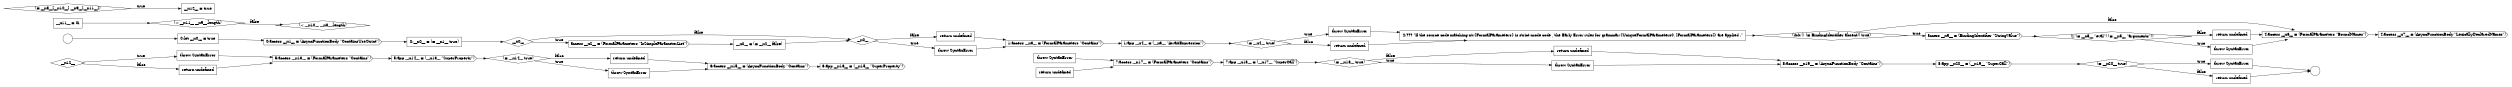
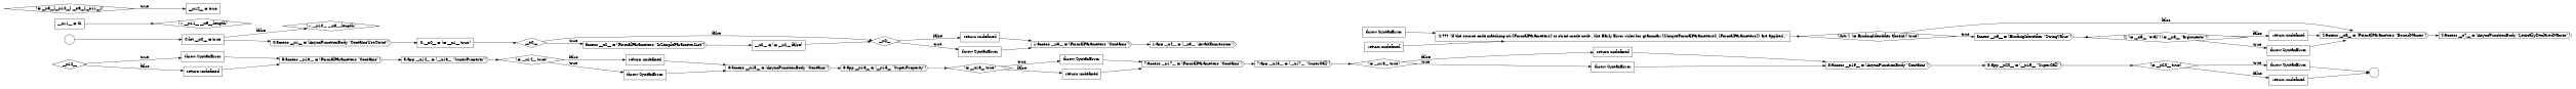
  digraph {
    rankdir=LR
    node [color=black fillcolor=white shape=none style=filled]
    edge [color=black]
    n1 [label=<<font color="black">     <table border="0" cellborder="1" cellspacing="0" cellpadding="10">       <tr><td align="left">throw SyntaxError</td></tr>     </table>   </font>> margin=0]
    n2 [label=" " shape=circle]
    n3 [label=<<font color="black">     <table border="0" cellborder="1" cellspacing="0" cellpadding="10">       <tr><td align="left">0:let __x0__ = true</td></tr>     </table>   </font>> margin=0]
    n4 [label=<<font color="black">0:access __x1__ = (AsyncFunctionBody &quot;ContainsUseStrict&quot;)</font>> shape=cds]
    n5 [label=<<font color="black">     <table border="0" cellborder="1" cellspacing="0" cellpadding="10">       <tr><td align="left">0:__x0__ = (= __x1__ true)</td></tr>     </table>   </font>> margin=0]
    n6 [label=<<font color="black">__x0__</font>> shape=diamond]
    n7 [label=<<font color="black">     <table border="0" cellborder="1" cellspacing="0" cellpadding="10">       <tr><td align="left">return undefined</td></tr>     </table>   </font>> margin=0]
    n8 [label=<<font color="black">8:access __x19__ = (AsyncFunctionBody &quot;Contains&quot;)</font>> shape=cds]
    n9 [label=<<font color="black">8:app __x20__ = (__x19__ &quot;SuperCall&quot;)</font>> shape=cds]
    n10 [label=<<font color="black">(= __x20__ true)</font>> shape=diamond]
    n11 [label=<<font color="black">__x0__</font>> shape=diamond]
    n12 [label=<<font color="black">     <table border="0" cellborder="1" cellspacing="0" cellpadding="10">       <tr><td align="left">return undefined</td></tr>     </table>   </font>> margin=0]
    n13 [label=<<font color="black">     <table border="0" cellborder="1" cellspacing="0" cellpadding="10">       <tr><td align="left">throw SyntaxError</td></tr>     </table>   </font>> margin=0]
    n14 [label=<<font color="black">1:access __x3__ = (FormalParameters &quot;Contains&quot;)</font>> shape=cds]
    n15 [label=<<font color="black">7:app __x18__ = (__x17__ &quot;SuperCall&quot;)</font>> shape=cds]
    n16 [label=<<font color="black">(= __x18__ true)</font>> shape=diamond]
    n17 [label=<<font color="black">     <table border="0" cellborder="1" cellspacing="0" cellpadding="10">       <tr><td align="left">throw SyntaxError</td></tr>     </table>   </font>> margin=0]
    n18 [label=<<font color="black">access __x2__ = (FormalParameters &quot;IsSimpleParameterList&quot;)</font>> shape=cds]
    n19 [label=<<font color="black">1:app __x4__ = (__x3__ &quot;AwaitExpression&quot;)</font>> shape=cds]
    n20 [label=<<font color="black">     <table border="0" cellborder="1" cellspacing="0" cellpadding="10">       <tr><td align="left">return undefined</td></tr>     </table>   </font>> margin=0]
    n21 [label=<<font color="black">     <table border="0" cellborder="1" cellspacing="0" cellpadding="10">       <tr><td align="left">__x0__ = (= __x2__ false)</td></tr>     </table>   </font>> margin=0]
    n22 [label=<<font color="black">5:app __x14__ = (__x13__ &quot;SuperProperty&quot;)</font>> shape=cds]
    n23 [label=<<font color="black">(= __x14__ true)</font>> shape=diamond]
    n24 [label=<<font color="black">     <table border="0" cellborder="1" cellspacing="0" cellpadding="10">       <tr><td align="left">return undefined</td></tr>     </table>   </font>> margin=0]
    n25 [label=<<font color="black">     <table border="0" cellborder="1" cellspacing="0" cellpadding="10">       <tr><td align="left">throw SyntaxError</td></tr>     </table>   </font>> margin=0]
    n26 [label=<<font color="black">6:access __x15__ = (AsyncFunctionBody &quot;Contains&quot;)</font>> shape=cds]
    n27 [label=<<font color="black">6:app __x16__ = (__x15__ &quot;SuperProperty&quot;)</font>> shape=cds]
-   n28 [label=<<font color="black">(= __x4__ true)</font>> shape=diamond]
    n29 [label=<<font color="black">     <table border="0" cellborder="1" cellspacing="0" cellpadding="10">       <tr><td align="left">throw SyntaxError</td></tr>     </table>   </font>> margin=0]
    n30 [label=<<font color="black">     <table border="0" cellborder="1" cellspacing="0" cellpadding="10">       <tr><td align="left">return undefined</td></tr>     </table>   </font>> margin=0]
    n31 [label=<<font color="black">4:access __x6__ = (FormalParameters &quot;BoundNames&quot;)</font>> shape=cds]
    n32 [label=<<font color="black">4:access __x7__ = (AsyncFunctionBody &quot;LexicallyDeclaredNames&quot;)</font>> shape=cds]
    n33 [label=<<font color="black">     <table border="0" cellborder="1" cellspacing="0" cellpadding="10">       <tr><td align="left">__x11__ = 0i</td></tr>     </table>   </font>> margin=0]
    n34 [label=<<font color="black">(&lt; __x11__ __x9__.length)</font>> shape=diamond]
    n35 [label=<<font color="black">(&lt; __x10__ __x8__.length)</font>> shape=diamond]
    n36 [label=<<font color="black">__x12__</font>> shape=diamond]
    n37 [label=<<font color="black">     <table border="0" cellborder="1" cellspacing="0" cellpadding="10">       <tr><td align="left">throw SyntaxError</td></tr>     </table>   </font>> margin=0]
    n38 [label=<<font color="black">     <table border="0" cellborder="1" cellspacing="0" cellpadding="10">       <tr><td align="left">return undefined</td></tr>     </table>   </font>> margin=0]
    n39 [label=<<font color="black">5:access __x13__ = (FormalParameters &quot;Contains&quot;)</font>> shape=cds]
    n40 [label=<<font color="black">     <table border="0" cellborder="1" cellspacing="0" cellpadding="10">       <tr><td align="left">2:??? &quot;If the source code matching nt:{FormalParameters} is strict mode code , the Early Error rules for grammar:{UniqueFormalParameters0, [FormalParameters]} are applied .&quot;</td></tr>     </table>   </font>> margin=0]
    n41 [label=<<font color="black">(&amp;&amp; (! (= BindingIdentifier absent)) true)</font>> shape=diamond]
    n42 [label=<<font color="black">access __x5__ = (BindingIdentifier &quot;StringValue&quot;)</font>> shape=cds]
    n43 [label=<<font color="black">     <table border="0" cellborder="1" cellspacing="0" cellpadding="10">       <tr><td align="left">throw SyntaxError</td></tr>     </table>   </font>> margin=0]
    n44 [label=<<font color="black">7:access __x17__ = (FormalParameters &quot;Contains&quot;)</font>> shape=cds]
    n45 [label=<<font color="black">     <table border="0" cellborder="1" cellspacing="0" cellpadding="10">       <tr><td align="left">return undefined</td></tr>     </table>   </font>> margin=0]
    n46 [label=" " shape=circle]
+   n47 [label=<<font color="black">(= __x16__ true)</font>> shape=diamond]
    n48 [label=<<font color="black">     <table border="0" cellborder="1" cellspacing="0" cellpadding="10">       <tr><td align="left">return undefined</td></tr>     </table>   </font>> margin=0]
    n49 [label=<<font color="black">(|| (= __x5__ &quot;eval&quot;) (= __x5__ &quot;arguments&quot;))</font>> shape=diamond]
    n50 [label=<<font color="black">     <table border="0" cellborder="1" cellspacing="0" cellpadding="10">       <tr><td align="left">throw SyntaxError</td></tr>     </table>   </font>> margin=0]
    n51 [label=<<font color="black">(= __x8__[__x10__] __x9__[__x11__])</font>> shape=diamond]
    n52 [label=<<font color="black">     <table border="0" cellborder="1" cellspacing="0" cellpadding="10">       <tr><td align="left">__x12__ = true</td></tr>     </table>   </font>> margin=0]
    n1 -> n2
    n3 -> n4
    n4 -> n5
    n5 -> n6
    n6 -> n11 [label=<<font color="black">false</font>>]
    n6 -> n18 [label=<<font color="black">true</font>>]
    n7 -> n8
    n8 -> n9
    n9 -> n10
    n10 -> n1 [label=<<font color="black">true</font>>]
    n10 -> n20 [label=<<font color="black">false</font>>]
    n11 -> n12 [label=<<font color="black">false</font>>]
    n11 -> n13 [label=<<font color="black">true</font>>]
    n12 -> n14
    n13 -> n14
    n14 -> n19
    n15 -> n16
    n16 -> n7 [label=<<font color="black">false</font>>]
    n16 -> n17 [label=<<font color="black">true</font>>]
    n17 -> n8
    n18 -> n21
-   n19 -> n28
    n20 -> n2
    n21 -> n11
    n22 -> n23
    n23 -> n24 [label=<<font color="black">false</font>>]
    n23 -> n25 [label=<<font color="black">true</font>>]
    n24 -> n26
    n25 -> n26
    n26 -> n27
-   n28 -> n29 [label=<<font color="black">true</font>>]
-   n28 -> n30 [label=<<font color="black">false</font>>]
+   n27 -> n47
    n29 -> n40
    n30 -> n40
    n31 -> n32
    n33 -> n34
-   n34 -> n35 [label=<<font color="black">false</font>>]
+   n3 -> n35 [label=<<font color="black">false</font>>]
    n36 -> n37 [label=<<font color="black">true</font>>]
    n36 -> n38 [label=<<font color="black">false</font>>]
    n37 -> n39
    n38 -> n39
    n39 -> n22
    n40 -> n41
    n41 -> n31 [label=<<font color="black">false</font>>]
    n41 -> n42 [label=<<font color="black">true</font>>]
    n42 -> n49
    n43 -> n44
    n44 -> n15
    n45 -> n31
    n46 -> n3
+   n47 -> n43 [label=<<font color="black">true</font>>]
+   n47 -> n48 [label=<<font color="black">false</font>>]
    n48 -> n44
    n49 -> n45 [label=<<font color="black">false</font>>]
    n49 -> n50 [label=<<font color="black">true</font>>]
    n50 -> n31
    n51 -> n52 [label=<<font color="black">true</font>>]
  }
